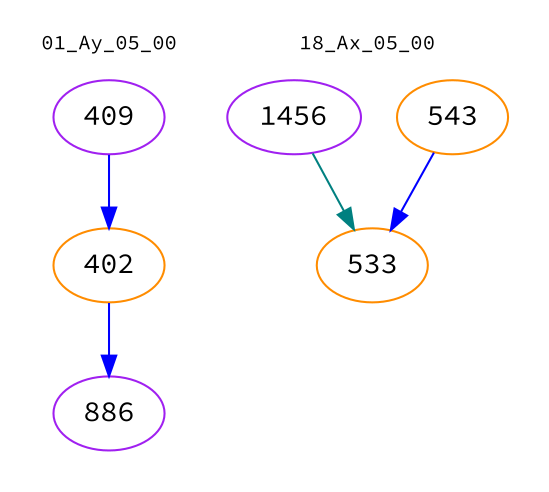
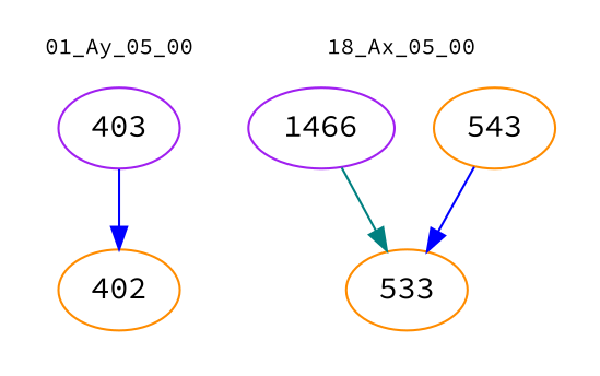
  digraph {
    fontname="Source Code Pro"
    node [color=purple fontname="Source Code Pro"]
    edge [color=blue fontname="Source Code Pro"]
-   n1 [label=409]
+   n1 [label=403]
    n2 [color=darkorange label=402]
-   n3 [label=886]
    n4 [color=darkorange label=543]
    n5 [color=darkorange label=533]
-   n6 [label=1456]
+   n6 [label=1466]
    subgraph cluster_1 {
      color=white
      fontsize=10
      label="01_Ay_05_00"
      n1
      n2
-     n3
    }
    subgraph cluster_2 {
      color=white
      fontsize=10
      label="18_Ax_05_00"
      n4
      n5
      n6
    }
    n1 -> n2
-   n2 -> n3
    n4 -> n5
    n6 -> n5 [color=teal]
  }
